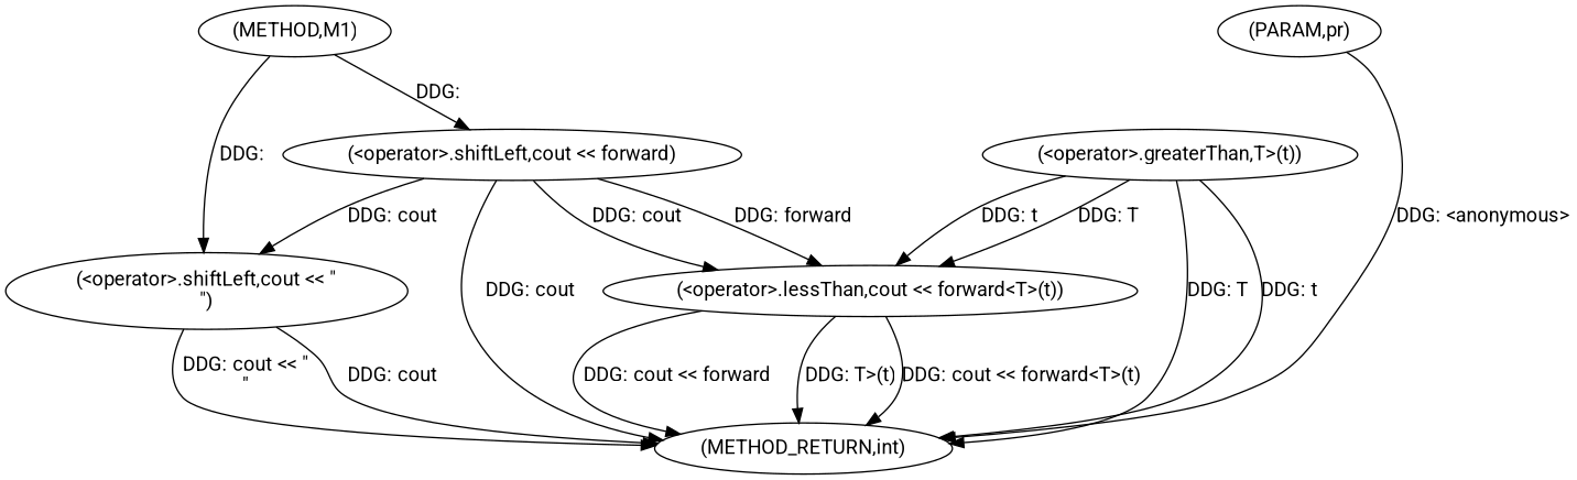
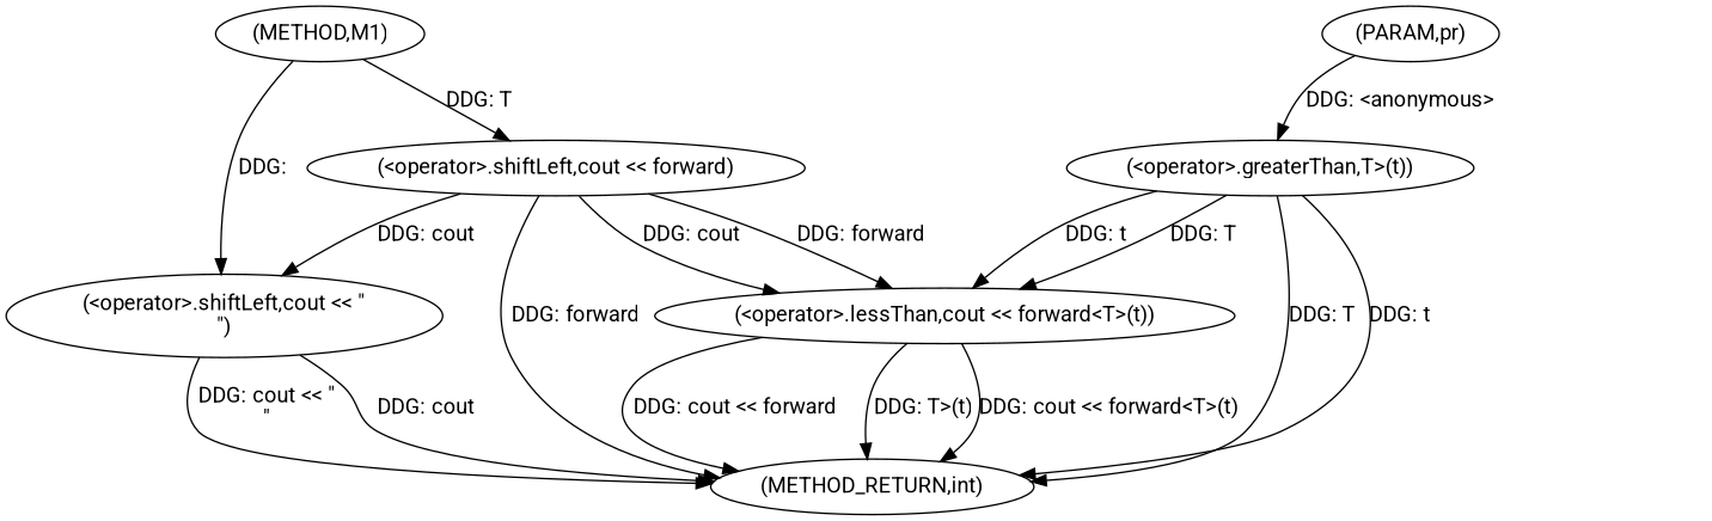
  digraph {
    fontname=Roboto
    node [fontname=Roboto]
    edge [fontname=Roboto]
    n1 [label="(METHOD,M1)"]
    n2 [label="(<operator>.shiftLeft,cout << \"\n\")"]
    n3 [label="(<operator>.shiftLeft,cout << forward)"]
    n4 [label="(PARAM,pr)"]
    n5 [label="(METHOD_RETURN,int)"]
    n6 [label="(<operator>.lessThan,cout << forward<T>(t))"]
    n7 [label="(<operator>.greaterThan,T>(t))"]
    n1 -> n2 [label="DDG: "]
-   n1 -> n3 [label="DDG: "]
+   n1 -> n3 [label="DDG: T"]
    n2 -> n5 [label="DDG: cout"]
    n2 -> n5 [label="DDG: cout << \"\n\""]
    n3 -> n2 [label="DDG: cout"]
-   n3 -> n5 [label="DDG: cout"]
+   n3 -> n5 [label="DDG: forward"]
    n3 -> n6 [label="DDG: cout"]
    n3 -> n6 [label="DDG: forward"]
-   n4 -> n5 [label="DDG: <anonymous>"]
+   n4 -> n7 [label="DDG: <anonymous>"]
    n6 -> n5 [label="DDG: cout << forward"]
    n6 -> n5 [label="DDG: T>(t)"]
    n6 -> n5 [label="DDG: cout << forward<T>(t)"]
    n7 -> n5 [label="DDG: T"]
    n7 -> n5 [label="DDG: t"]
    n7 -> n6 [label="DDG: t"]
    n7 -> n6 [label="DDG: T"]
  }
